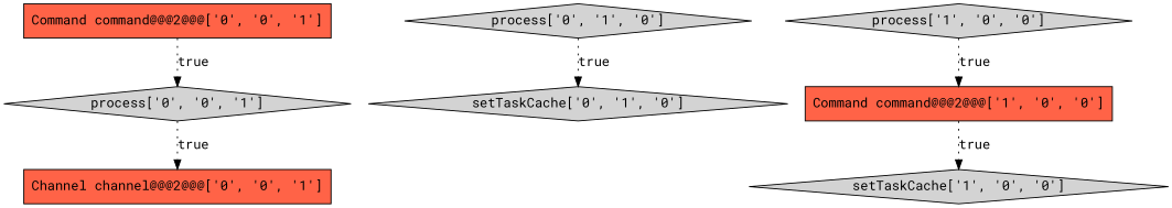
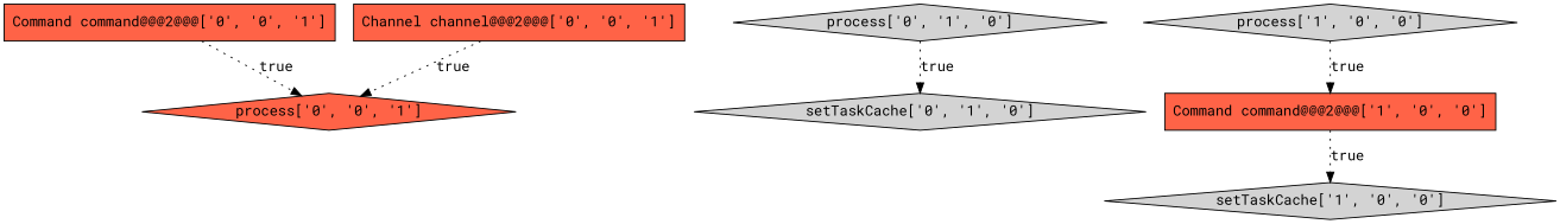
  digraph {
    fontname="Roboto Mono"
    node [fillcolor=lightgray fontname="Roboto Mono" shape=diamond style=filled]
    edge [fontname="Roboto Mono" style=dotted]
    n1 [fillcolor=tomato label="Command command@@@2@@@['0', '0', '1']" shape=box]
-   n2 [label="process['0', '0', '1']"]
+   n2 [fillcolor=tomato label="process['0', '0', '1']"]
    n3 [fillcolor=tomato label="Channel channel@@@2@@@['0', '0', '1']" shape=box]
    n4 [label="setTaskCache['0', '1', '0']"]
    n5 [fillcolor=tomato label="Command command@@@2@@@['1', '0', '0']" shape=box]
    n6 [label="setTaskCache['1', '0', '0']"]
    n7 [label="process['1', '0', '0']"]
    n8 [label="process['0', '1', '0']"]
    n1 -> n2 [label=true]
-   n2 -> n3 [label=true]
+   n3 -> n2 [label=true]
    n5 -> n6 [label=true]
    n7 -> n5 [label=true]
    n8 -> n4 [label=true]
  }
